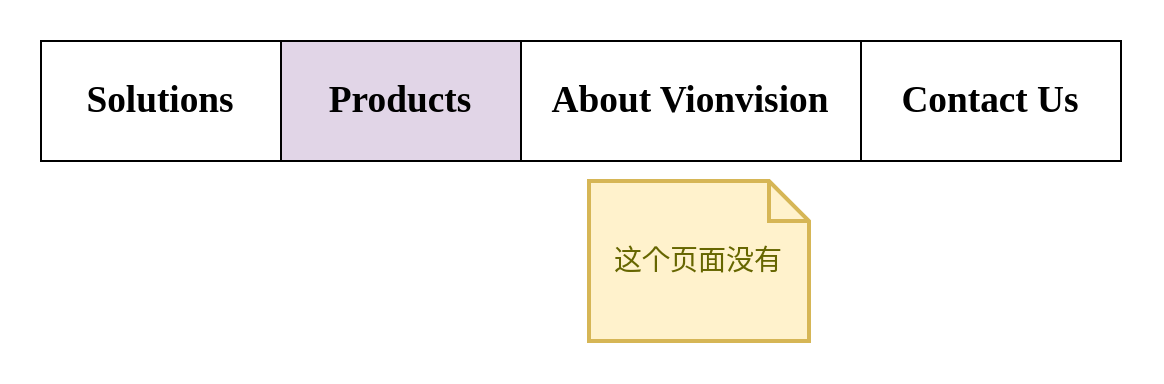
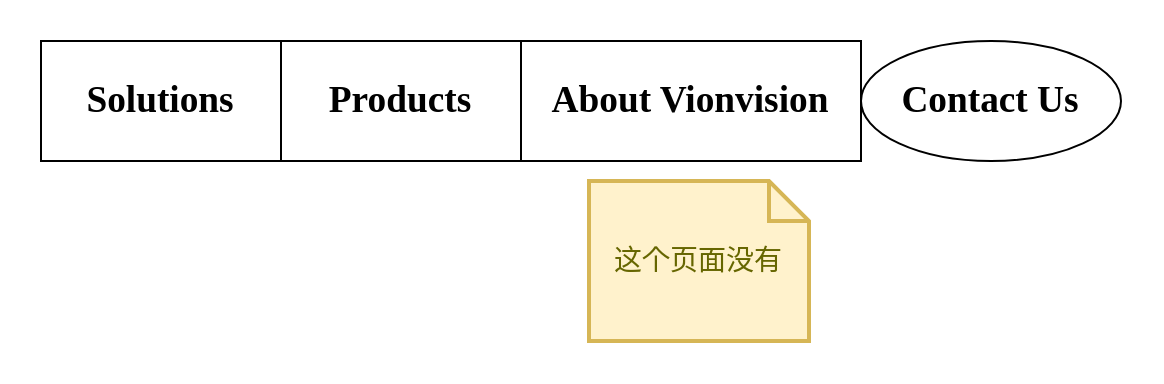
  <mxCell id="0" />
  <mxCell id="1" parent="0" />
  <mxCell id="2" value="&lt;p style=&quot;margin: 0pt 0pt 0.0pt; text-align: justify; font-family: Calibri; font-size: 10.5pt;&quot; class=&quot;MsoNormal&quot;&gt;&lt;b&gt;&lt;span style=&quot;font-size: 14pt;&quot;&gt;Solutions&lt;/span&gt;&lt;/b&gt;&lt;/p&gt;" style="rounded=0;whiteSpace=wrap;html=1;" parent="1" vertex="1"><mxGeometry x="20" y="20" width="120" height="60" as="geometry" /></mxCell>
- <mxCell id="3" value="&lt;p style=&quot;margin: 0pt 0pt 0.0pt; text-align: justify; font-family: Calibri; font-size: 10.5pt;&quot; class=&quot;MsoNormal&quot;&gt;&lt;b&gt;&lt;span style=&quot;font-family: 等线; font-size: 14pt;&quot;&gt;Products&lt;/span&gt;&lt;/b&gt;&lt;/p&gt;" style="rounded=0;whiteSpace=wrap;html=1;fillColor=#e1d5e7;" parent="1" vertex="1"><mxGeometry x="140" y="20" width="120" height="60" as="geometry" /></mxCell>
+ <mxCell id="3" value="&lt;p style=&quot;margin: 0pt 0pt 0.0pt; text-align: justify; font-family: Calibri; font-size: 10.5pt;&quot; class=&quot;MsoNormal&quot;&gt;&lt;b&gt;&lt;span style=&quot;font-family: 等线; font-size: 14pt;&quot;&gt;Products&lt;/span&gt;&lt;/b&gt;&lt;/p&gt;" style="rounded=0;whiteSpace=wrap;html=1;" parent="1" vertex="1"><mxGeometry x="140" y="20" width="120" height="60" as="geometry" /></mxCell>
  <mxCell id="4" value="&lt;p style=&quot;margin: 0pt 0pt 0.0pt; text-align: justify; font-family: Calibri; font-size: 10.5pt;&quot; class=&quot;MsoNormal&quot;&gt;&lt;b&gt;&lt;span style=&quot;font-family: 等线; font-size: 14pt;&quot;&gt;About Vionvision&lt;/span&gt;&lt;/b&gt;&lt;span style=&quot;font-size: 10.5pt;&quot;&gt;&lt;/span&gt;&lt;/p&gt;" style="rounded=0;whiteSpace=wrap;html=1;" parent="1" vertex="1"><mxGeometry x="260" y="20" width="170" height="60" as="geometry" /></mxCell>
- <mxCell id="5" value="&lt;p style=&quot;margin: 0pt 0pt 0.0pt; text-align: justify; font-family: Calibri; font-size: 10.5pt;&quot; class=&quot;MsoNormal&quot;&gt;&lt;b&gt;&lt;span style=&quot;font-family: 等线; font-size: 14pt;&quot;&gt;Contact Us&lt;/span&gt;&lt;/b&gt;&lt;/p&gt;" style="rounded=0;whiteSpace=wrap;html=1;" parent="1" vertex="1"><mxGeometry x="430" y="20" width="130" height="60" as="geometry" /></mxCell>
+ <mxCell id="5" value="&lt;p style=&quot;margin: 0pt 0pt 0.0pt; text-align: justify; font-family: Calibri; font-size: 10.5pt;&quot; class=&quot;MsoNormal&quot;&gt;&lt;b&gt;&lt;span style=&quot;font-family: 等线; font-size: 14pt;&quot;&gt;Contact Us&lt;/span&gt;&lt;/b&gt;&lt;/p&gt;" style="ellipse;whiteSpace=wrap;html=1;" parent="1" vertex="1"><mxGeometry x="430" y="20" width="130" height="60" as="geometry" /></mxCell>
  <mxCell id="6" value="这个页面没有" style="shape=note;strokeWidth=2;fontSize=14;size=20;whiteSpace=wrap;html=1;fillColor=#fff2cc;strokeColor=#d6b656;fontColor=#666600;" parent="1" vertex="1"><mxGeometry x="294" y="90" width="110.0" height="80" as="geometry" /></mxCell>
